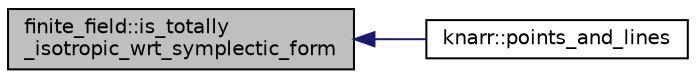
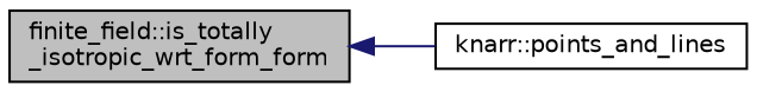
  digraph {
    rankdir=LR
    node [color=black fontname=Helvetica fontsize=10 shape=record style=filled]
-   n1 [fillcolor=grey75 fontcolor=black height=0.2 label="finite_field::is_totally\l_isotropic_wrt_symplectic_form" width=0.4]
+   n1 [fillcolor=grey75 fontcolor=black height=0.2 label="finite_field::is_totally\l_isotropic_wrt_form_form" width=0.4]
    n2 [fillcolor=white height=0.2 label="knarr::points_and_lines" width=0.4]
    n1 -> n2 [color=midnightblue dir=back fontname=Helvetica fontsize=10 labelfontname=Helvetica labelfontsize=10 style=solid]
  }
